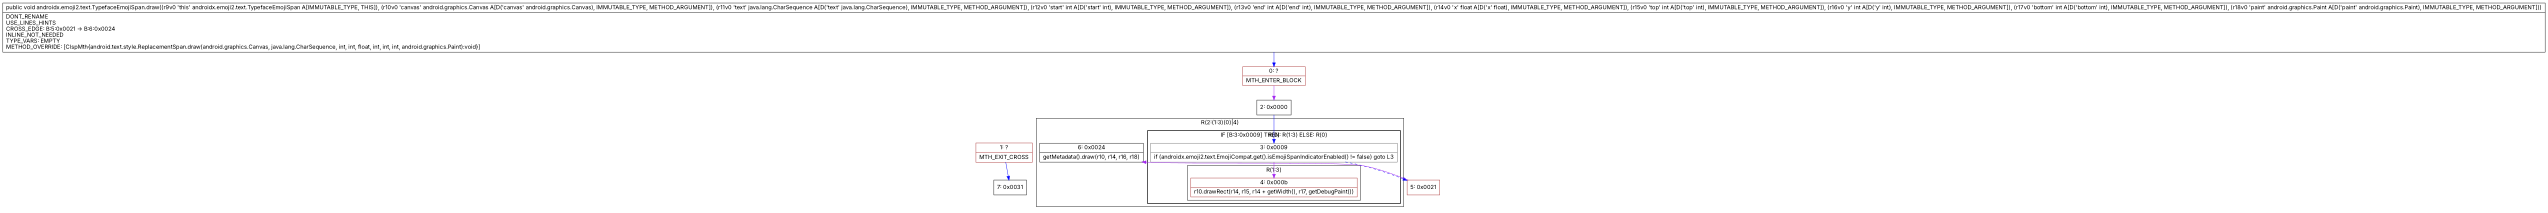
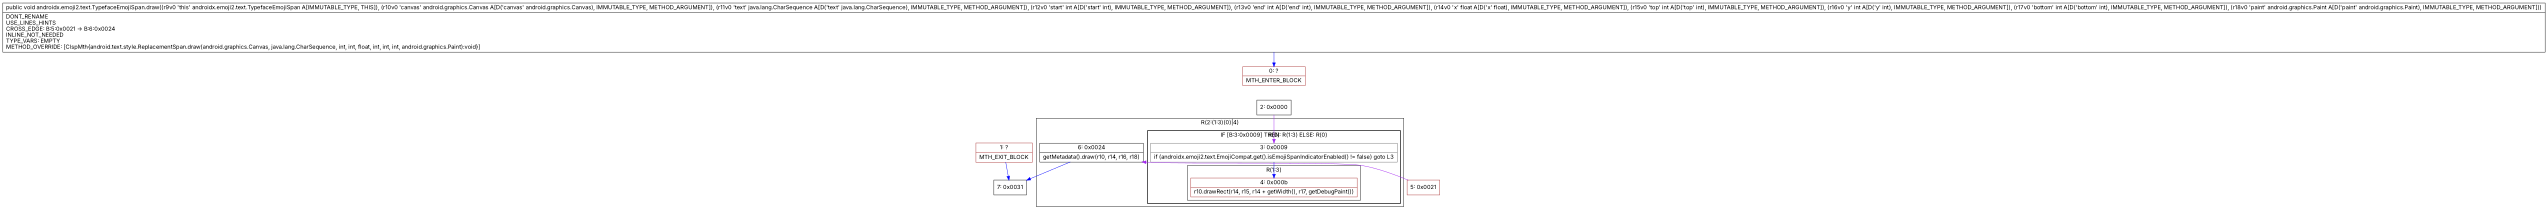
  digraph {
    fontname=Inter
    node [color=brown fontname=Inter shape=record]
    edge [color=purple fontname=Inter]
    n1 [label="{4\:\ 0x000b|r10.drawRect(r14, r15, r14 + getWidth(), r17, getDebugPaint())\l}"]
    n2 [color=gray40 label="{3\:\ 0x0009|if (androidx.emoji2.text.EmojiCompat.get().isEmojiSpanIndicatorEnabled() != false) goto L3\l}"]
    n3 [color=black label="{6\:\ 0x0024|getMetadata().draw(r10, r14, r16, r18)\l}"]
    n4 [label="{5\:\ 0x0021}"]
    n5 [color=black label="{7\:\ 0x0031}"]
    n6 [label="{0\:\ ?|MTH_ENTER_BLOCK\l}"]
    n7 [color=black label="{2\:\ 0x0000}"]
-   n8 [label="{1\:\ ?|MTH_EXIT_CROSS\l}"]
+   n8 [label="{1\:\ ?|MTH_EXIT_BLOCK\l}"]
    n9 [color=black label="{public void androidx.emoji2.text.TypefaceEmojiSpan.draw((r9v0 'this' androidx.emoji2.text.TypefaceEmojiSpan A[IMMUTABLE_TYPE, THIS]), (r10v0 'canvas' android.graphics.Canvas A[D('canvas' android.graphics.Canvas), IMMUTABLE_TYPE, METHOD_ARGUMENT]), (r11v0 'text' java.lang.CharSequence A[D('text' java.lang.CharSequence), IMMUTABLE_TYPE, METHOD_ARGUMENT]), (r12v0 'start' int A[D('start' int), IMMUTABLE_TYPE, METHOD_ARGUMENT]), (r13v0 'end' int A[D('end' int), IMMUTABLE_TYPE, METHOD_ARGUMENT]), (r14v0 'x' float A[D('x' float), IMMUTABLE_TYPE, METHOD_ARGUMENT]), (r15v0 'top' int A[D('top' int), IMMUTABLE_TYPE, METHOD_ARGUMENT]), (r16v0 'y' int A[D('y' int), IMMUTABLE_TYPE, METHOD_ARGUMENT]), (r17v0 'bottom' int A[D('bottom' int), IMMUTABLE_TYPE, METHOD_ARGUMENT]), (r18v0 'paint' android.graphics.Paint A[D('paint' android.graphics.Paint), IMMUTABLE_TYPE, METHOD_ARGUMENT]))  | DONT_RENAME\lUSE_LINES_HINTS\lCROSS_EDGE: B:5:0x0021 \-\> B:6:0x0024\lINLINE_NOT_NEEDED\lTYPE_VARS: EMPTY\lMETHOD_OVERRIDE: [ClspMth\{android.text.style.ReplacementSpan.draw(android.graphics.Canvas, java.lang.CharSequence, int, int, float, int, int, int, android.graphics.Paint):void\}]\l}"]
    subgraph cluster_1 {
      label="R(2:(1:3)(0)|4)"
      n3
      subgraph cluster_2 {
        label="IF [B:3:0x0009] THEN: R(1:3) ELSE: R(0)"
        n2
        subgraph cluster_3 {
          label="R(1:3)"
          n1
        }
        subgraph cluster_4 {
          label="R(0)"
        }
      }
    }
-   n2 -> n1
-   n2 -> n4 [color=blue style=dashed]
+   n2 -> n1 [color=blue]
+   n3 -> n5 [color=blue]
    n4 -> n3
-   n6 -> n7
-   n7 -> n2 [color=blue]
+   n7 -> n2
    n8 -> n5 [color=blue]
    n9 -> n6 [color=blue]
  }
